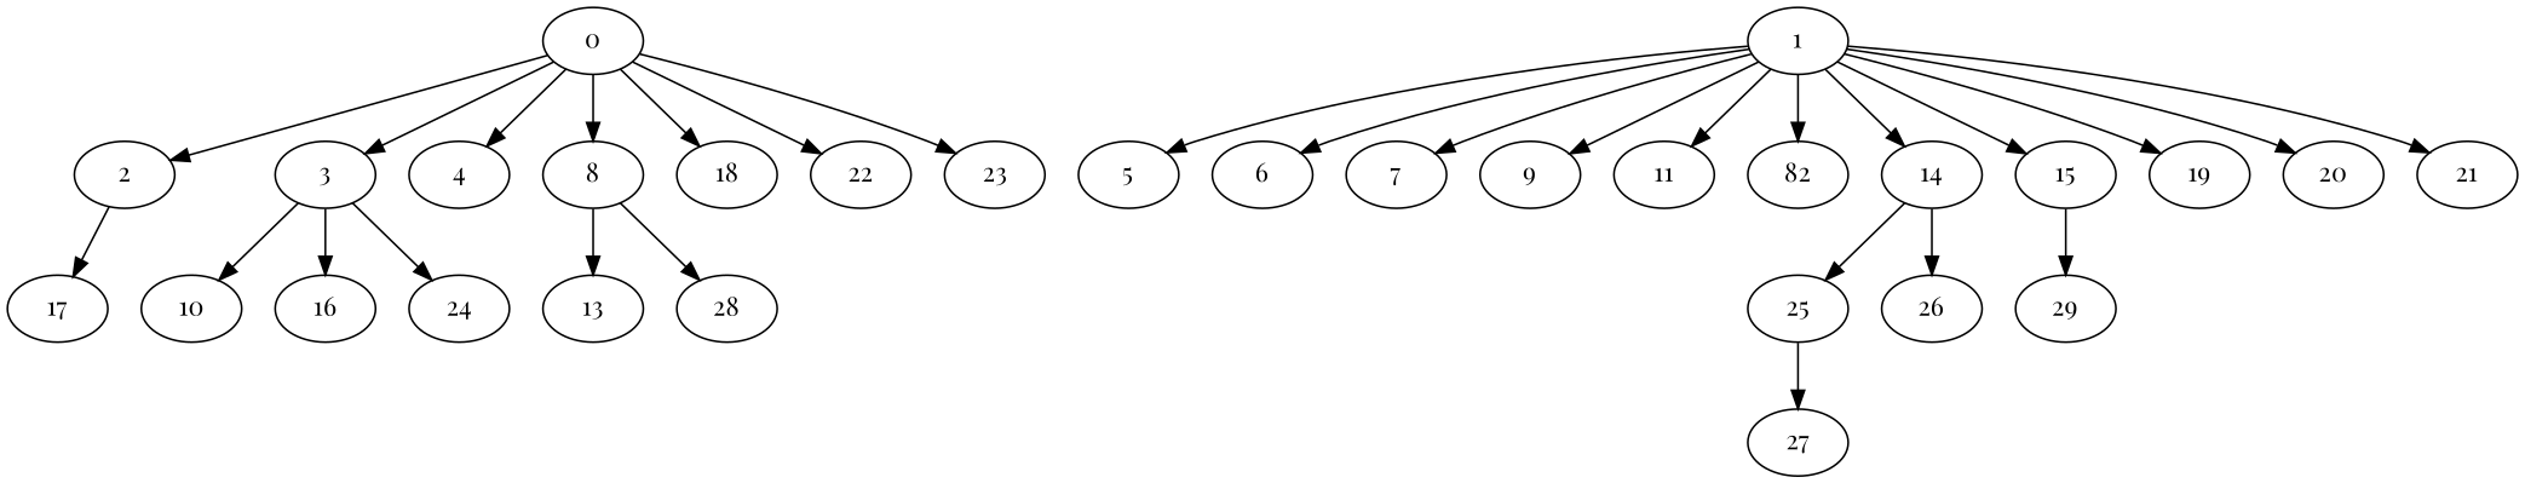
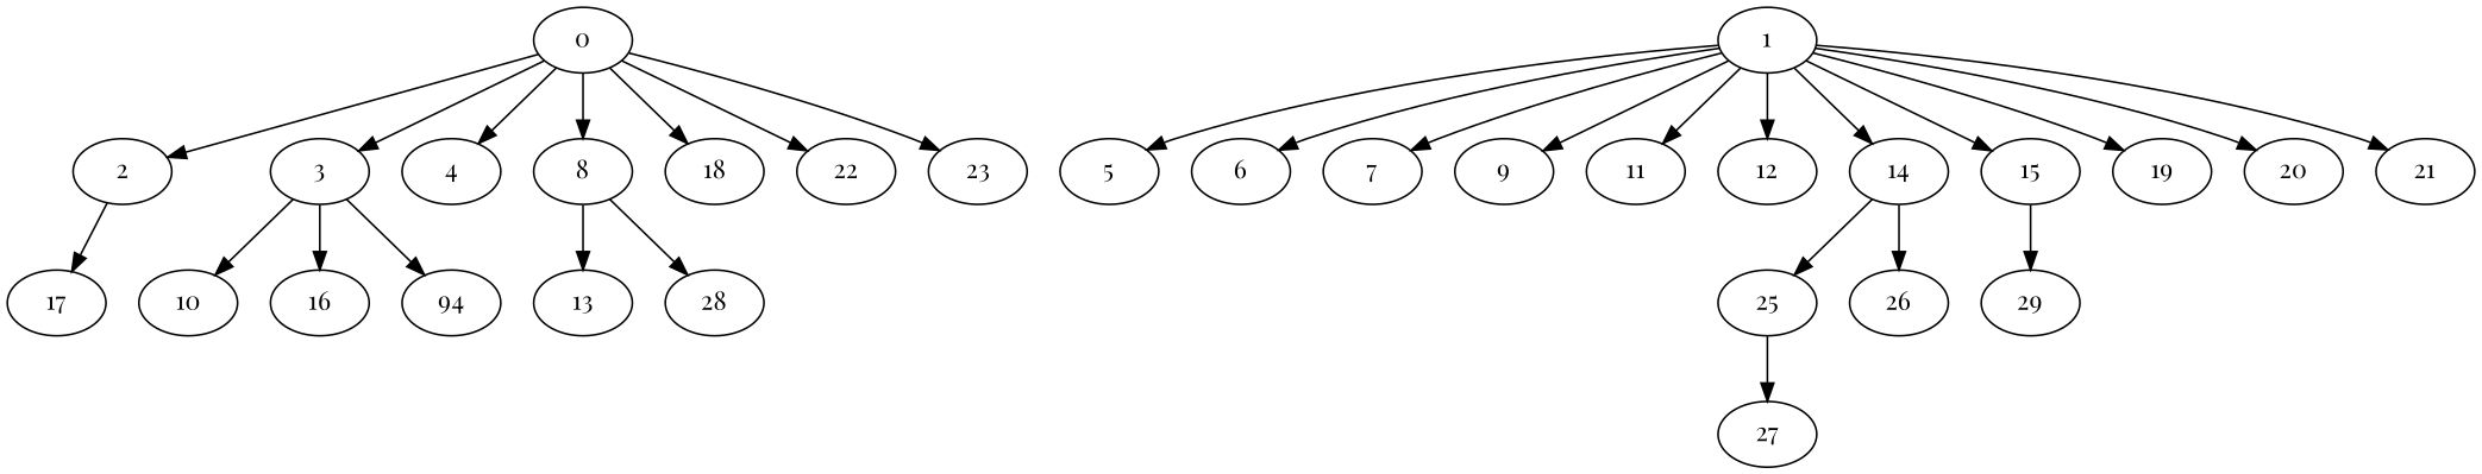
  digraph {
    fontname="Playfair Display"
    node [fontname="Playfair Display"]
    edge [fontname="Playfair Display"]
    n1 [label=0]
    n2 [label=2]
    n3 [label=3]
    n4 [label=4]
    n5 [label=8]
    n6 [label=18]
    n7 [label=22]
    n8 [label=23]
    n9 [label=1]
    n10 [label=5]
    n11 [label=6]
    n12 [label=7]
    n13 [label=9]
    n14 [label=11]
-   n15 [label=82]
+   n15 [label=12]
    n16 [label=14]
    n17 [label=15]
    n18 [label=19]
    n19 [label=20]
    n20 [label=21]
    n21 [label=17]
    n22 [label=10]
    n23 [label=16]
-   n24 [label=24]
+   n24 [label=94]
    n25 [label=13]
    n26 [label=28]
    n27 [label=25]
    n28 [label=26]
    n29 [label=29]
    n30 [label=27]
    n1 -> n2
    n1 -> n3
    n1 -> n4
    n1 -> n5
    n1 -> n6
    n1 -> n7
    n1 -> n8
    n2 -> n21
    n3 -> n22
    n3 -> n23
    n3 -> n24
    n5 -> n25
    n5 -> n26
    n9 -> n10
    n9 -> n11
    n9 -> n12
    n9 -> n13
    n9 -> n14
    n9 -> n15
    n9 -> n16
    n9 -> n17
    n9 -> n18
    n9 -> n19
    n9 -> n20
    n16 -> n27
    n16 -> n28
    n17 -> n29
    n27 -> n30
  }
